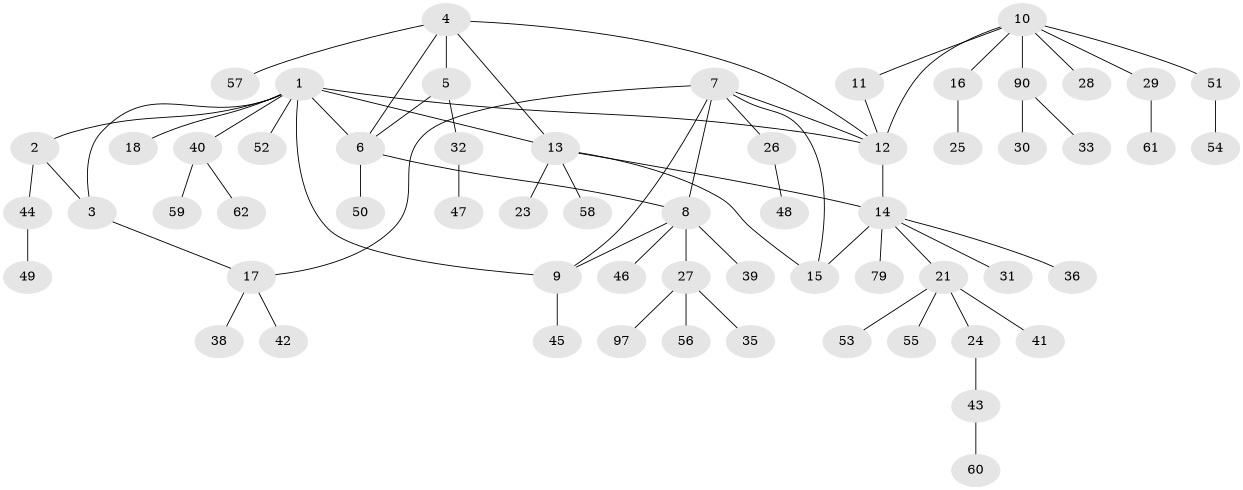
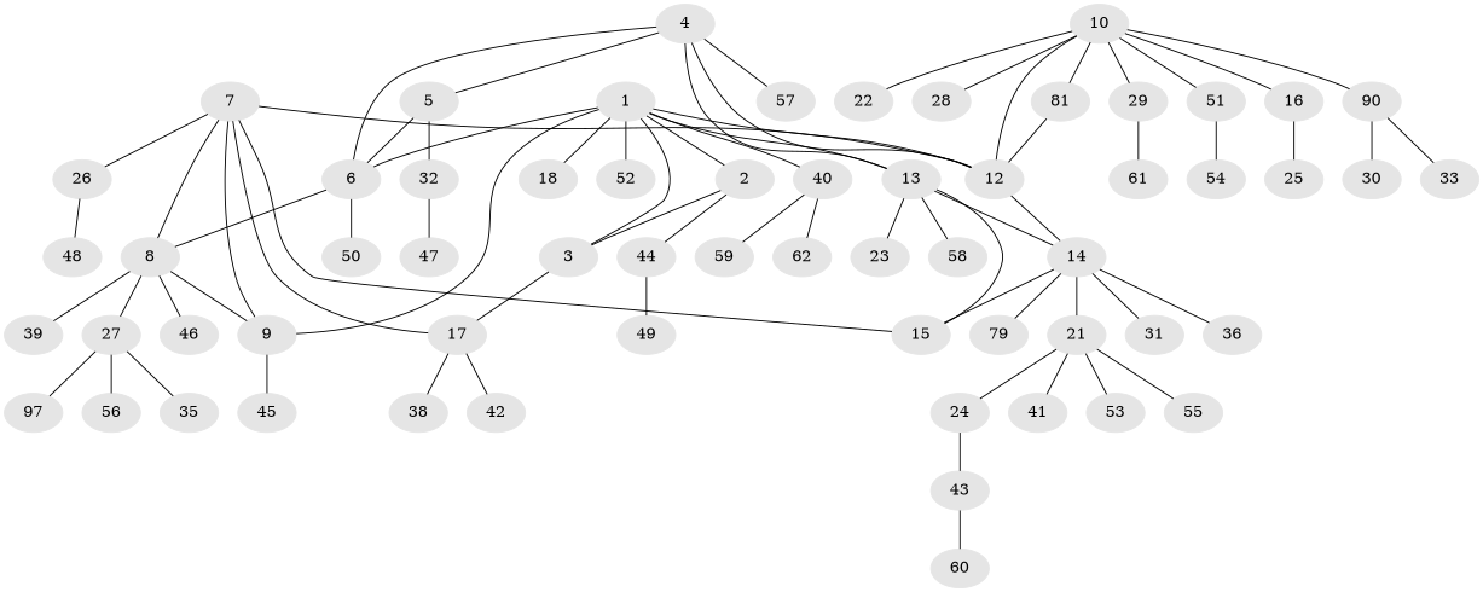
  graph {
    node [color=gray90 style=filled]
    1
    2
    3
    6
    9
    12
    13
    18
    40
    52
    44
    17
    8
    50
    45
    14
    15
    23
    58
    59
    62
    49
    38
    42
    4
    5
    57
    32
    47
    27
    39
    46
    7
    26
    48
    35
    n37 [label=97]
    56
    10
-   11
+   11 [label=81]
    16
    n42 [label=90]
+   22
    28
    29
    51
    25
    30
    33
    61
    54
    n52 [label=79]
    21
    31
    36
    24
    41
    53
    55
    43
    60
    1 -- 2
    1 -- 3
    1 -- 6
    1 -- 9
    1 -- 12
    1 -- 13
    1 -- 18
    1 -- 40
    1 -- 52
    2 -- 3
    2 -- 44
    3 -- 17
    6 -- 8
    6 -- 50
    9 -- 45
    12 -- 14
    13 -- 14
    13 -- 15
    13 -- 23
    13 -- 58
    40 -- 59
    40 -- 62
    44 -- 49
    17 -- 38
    17 -- 42
    8 -- 9
    8 -- 27
    8 -- 39
    8 -- 46
    14 -- 15
    14 -- n52
    14 -- 21
    14 -- 31
    14 -- 36
    4 -- 6
    4 -- 12
    4 -- 13
    4 -- 5
    4 -- 57
    5 -- 6
    5 -- 32
    32 -- 47
    27 -- 35
    27 -- n37
    27 -- 56
    7 -- 9
    7 -- 12
    7 -- 17
    7 -- 8
    7 -- 15
    7 -- 26
    26 -- 48
    10 -- 12
    10 -- 11
    10 -- 16
    10 -- n42
+   10 -- 22
    10 -- 28
    10 -- 29
    10 -- 51
    11 -- 12
    16 -- 25
    n42 -- 30
    n42 -- 33
    29 -- 61
    51 -- 54
    21 -- 24
    21 -- 41
    21 -- 53
    21 -- 55
    24 -- 43
    43 -- 60
  }
